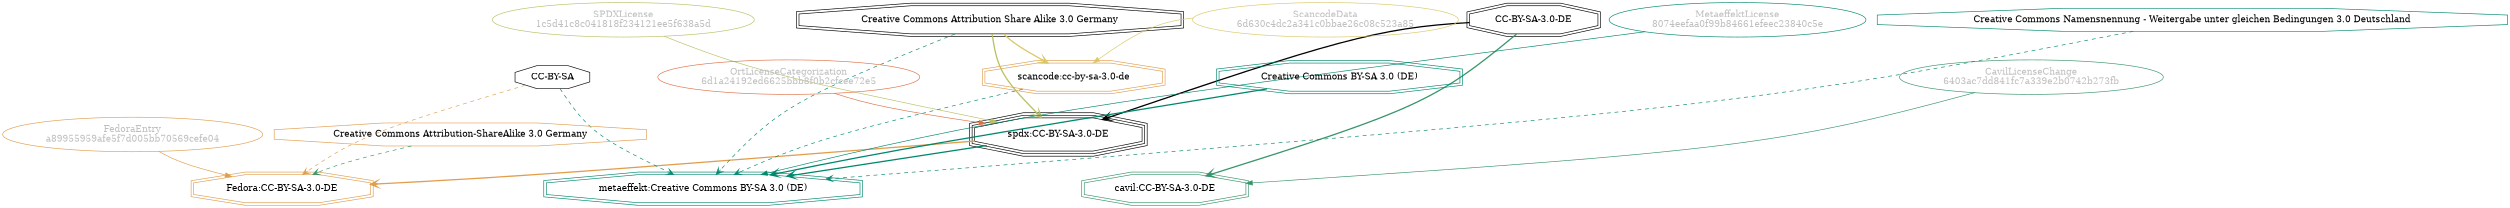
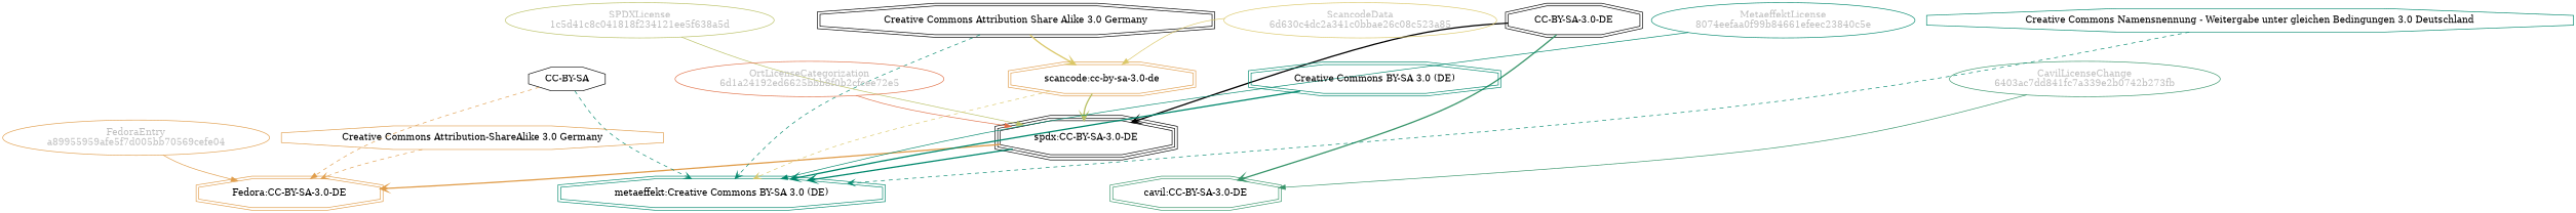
  strict digraph {
    splines=curved
    node [shape=doubleoctagon]
    edge [color="#00876c" weight=0.5 arrowhead=vee style=bold]
    n1 [color="#b8bf62" fillcolor="beige;1" fontcolor=gray label="SPDXLicense\n1c5d41c8c041818f234121ee5f638a5d" shape=ellipse]
    n2 [label="spdx:CC-BY-SA-3.0-DE" shape=tripleoctagon]
    n3 [color="#e09d4b" label="Fedora:CC-BY-SA-3.0-DE"]
    n4 [color="#00876c" label="metaeffekt:Creative Commons BY-SA 3.0 (DE)"]
    n5 [label="CC-BY-SA-3.0-DE"]
    n6 [color="#379469" label="cavil:CC-BY-SA-3.0-DE"]
    n7 [color="#e09d4b" label="scancode:cc-by-sa-3.0-de"]
    n8 [label="Creative Commons Attribution Share Alike 3.0 Germany"]
    n9 [label="CC-BY-SA" shape=octagon]
    n10 [color="#e09d4b" fillcolor="beige;1" fontcolor=gray label="FedoraEntry\na89955959afe5f7d005bb70569cefe04" shape=ellipse]
    n11 [color="#e09d4b" label="Creative Commons Attribution-ShareAlike 3.0 Germany" shape=octagon]
    n12 [color="#dac767" fillcolor="beige;1" fontcolor=gray label="ScancodeData\n6d630c4dc2a341c0bbae26c08c523a85" shape=ellipse]
    n13 [color="#e06f45" fillcolor="beige;1" fontcolor=gray label="OrtLicenseCategorization\n6d1a24192ed6625bbb8f0b2cfcee72e5" shape=ellipse]
    n14 [color="#379469" fillcolor="beige;1" fontcolor=gray label="CavilLicenseChange\n6403ac7dd841fc7a339e2b0742b273fb" shape=ellipse]
    n15 [color="#00876c" fillcolor="beige;1" fontcolor=gray label="MetaeffektLicense\n8074eefaa0f99b84661efeec23840c5e" shape=ellipse]
    n16 [color="#00876c" label="Creative Commons BY-SA 3.0 (DE)"]
    n17 [color="#00876c" label="Creative Commons Namensnennung - Weitergabe unter gleichen Bedingungen 3.0 Deutschland" shape=octagon]
    n1 -> n2 [color="#b8bf62" arrowhead="" style=""]
    n2 -> n3 [color="#e09d4b" weight=0.7]
    n2 -> n4 [weight=0.7]
    n5 -> n2 [weight=0.7 color=""]
    n5 -> n6 [color="#379469" weight=0.7]
-   n7 -> n4 [style=dashed]
-   n8 -> n2 [color="#b8bf62" weight=0.7]
+   n7 -> n4 [color="#dac767" style=dashed]
+   n7 -> n2 [color="#b8bf62" weight=0.7]
    n8 -> n4 [style=dashed]
    n8 -> n7 [color="#dac767" weight=0.7]
-   n9 -> n3 [color="#e09d4b" style=dashed]
+   n9 -> n3 [arrowhead=normal color="#e09d4b" style=dashed]
    n9 -> n4 [style=dashed]
    n10 -> n3 [color="#e09d4b" arrowhead="" style=""]
-   n11 -> n3 [color="#379469" style=dashed]
+   n11 -> n3 [color="#e09d4b" style=dashed]
    n12 -> n7 [color="#dac767" arrowhead="" style=""]
    n13 -> n2 [color="#e06f45" arrowhead="" style=""]
    n14 -> n6 [color="#379469" arrowhead="" style=""]
    n15 -> n4 [arrowhead="" style=""]
    n16 -> n4 [weight=0.7]
    n17 -> n4 [style=dashed]
  }
